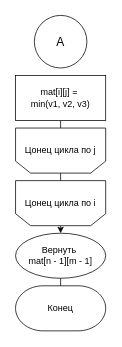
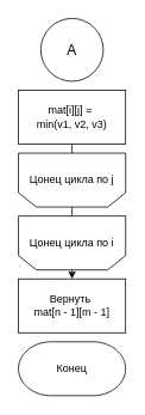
  <mxCell id="0" />
  <mxCell id="1" parent="0" />
  <mxCell id="2" style="edgeStyle=orthogonalEdgeStyle;rounded=0;orthogonalLoop=1;jettySize=auto;html=1;exitX=0.5;exitY=1;exitDx=0;exitDy=0;entryX=0.5;entryY=0;entryDx=0;entryDy=0;endArrow=none;endFill=0;" parent="1" source="3" target="5" edge="1"><mxGeometry relative="1" as="geometry" /></mxCell>
  <mxCell id="3" value="mat[i][j] =&amp;nbsp;&lt;div&gt;min(v1, v2, v3)&lt;/div&gt;" style="rounded=0;whiteSpace=wrap;html=1;fontFamily=Helvetica;" parent="1" vertex="1"><mxGeometry x="20" y="100" width="120" height="60" as="geometry" /></mxCell>
- <mxCell id="4" value="Вернуть&amp;nbsp;&lt;div&gt;mat[n - 1][m - 1]&lt;/div&gt;" style="ellipse;whiteSpace=wrap;html=1;fontFamily=Helvetica;" parent="1" vertex="1"><mxGeometry x="20" y="310" width="120" height="60" as="geometry" /></mxCell>
+ <mxCell id="4" value="Вернуть&amp;nbsp;&lt;div&gt;mat[n - 1][m - 1]&lt;/div&gt;" style="rounded=0;whiteSpace=wrap;html=1;fontFamily=Helvetica;" parent="1" vertex="1"><mxGeometry x="20" y="310" width="120" height="60" as="geometry" /></mxCell>
  <mxCell id="5" value="Цонец цикла по j" style="shape=loopLimit;whiteSpace=wrap;html=1;flipV=1;" parent="1" vertex="1"><mxGeometry x="20" y="170" width="120" height="60" as="geometry" /></mxCell>
  <mxCell id="6" value="Цонец цикла по i" style="shape=loopLimit;whiteSpace=wrap;html=1;flipV=1;" parent="1" vertex="1"><mxGeometry x="20" y="240" width="120" height="60" as="geometry" /></mxCell>
  <mxCell id="7" value="Конец" style="strokeWidth=1;html=1;shape=mxgraph.flowchart.terminator;whiteSpace=wrap;fontFamily=Helvetica;" parent="1" vertex="1"><mxGeometry x="20" y="380" width="120" height="60" as="geometry" /></mxCell>
- <mxCell id="8" value="" style="endArrow=none;html=1;rounded=0;entryX=0.5;entryY=0;entryDx=0;entryDy=0;entryPerimeter=0;exitX=0.5;exitY=1;exitDx=0;exitDy=0;" parent="1" source="4" target="7" edge="1"><mxGeometry width="50" height="50" relative="1" as="geometry"><mxPoint x="60" y="370" as="sourcePoint" /><mxPoint x="110" y="320" as="targetPoint" /></mxGeometry></mxCell>
  <mxCell id="9" value="" style="endArrow=classic;html=1;rounded=0;entryX=0.5;entryY=0;entryDx=0;entryDy=0;exitX=0.5;exitY=1;exitDx=0;exitDy=0;" parent="1" source="6" target="4" edge="1"><mxGeometry width="50" height="50" relative="1" as="geometry"><mxPoint x="100" y="390" as="sourcePoint" /><mxPoint x="100" y="400" as="targetPoint" /></mxGeometry></mxCell>
  <mxCell id="10" value="" style="endArrow=none;html=1;rounded=0;exitX=0.5;exitY=1;exitDx=0;exitDy=0;" parent="1" source="5" edge="1"><mxGeometry width="50" height="50" relative="1" as="geometry"><mxPoint x="110" y="400" as="sourcePoint" /><mxPoint x="80" y="240" as="targetPoint" /></mxGeometry></mxCell>
  <mxCell id="11" value="&lt;font style=&quot;font-size: 16px;&quot;&gt;A&lt;/font&gt;" style="strokeWidth=1;html=1;shape=mxgraph.flowchart.start_2;whiteSpace=wrap;rounded=0;strokeColor=default;fontSize=12;" parent="1" vertex="1"><mxGeometry x="45" y="20" width="70" height="70" as="geometry" /></mxCell>
